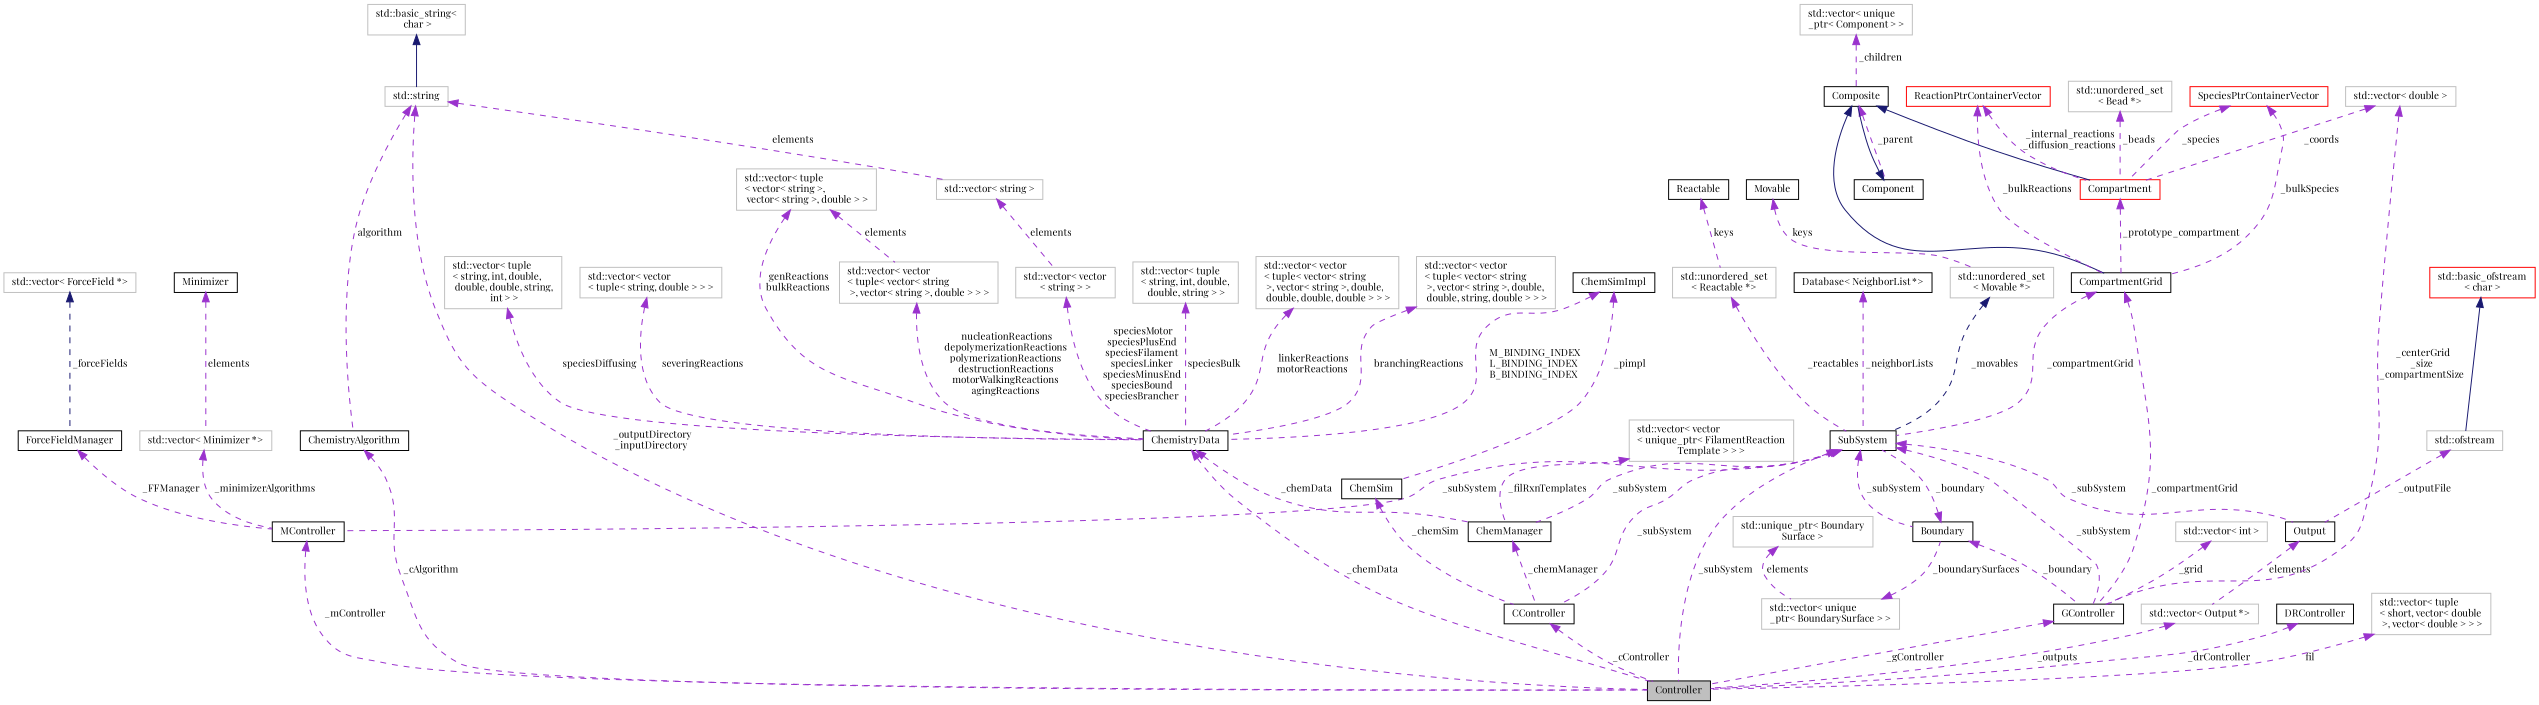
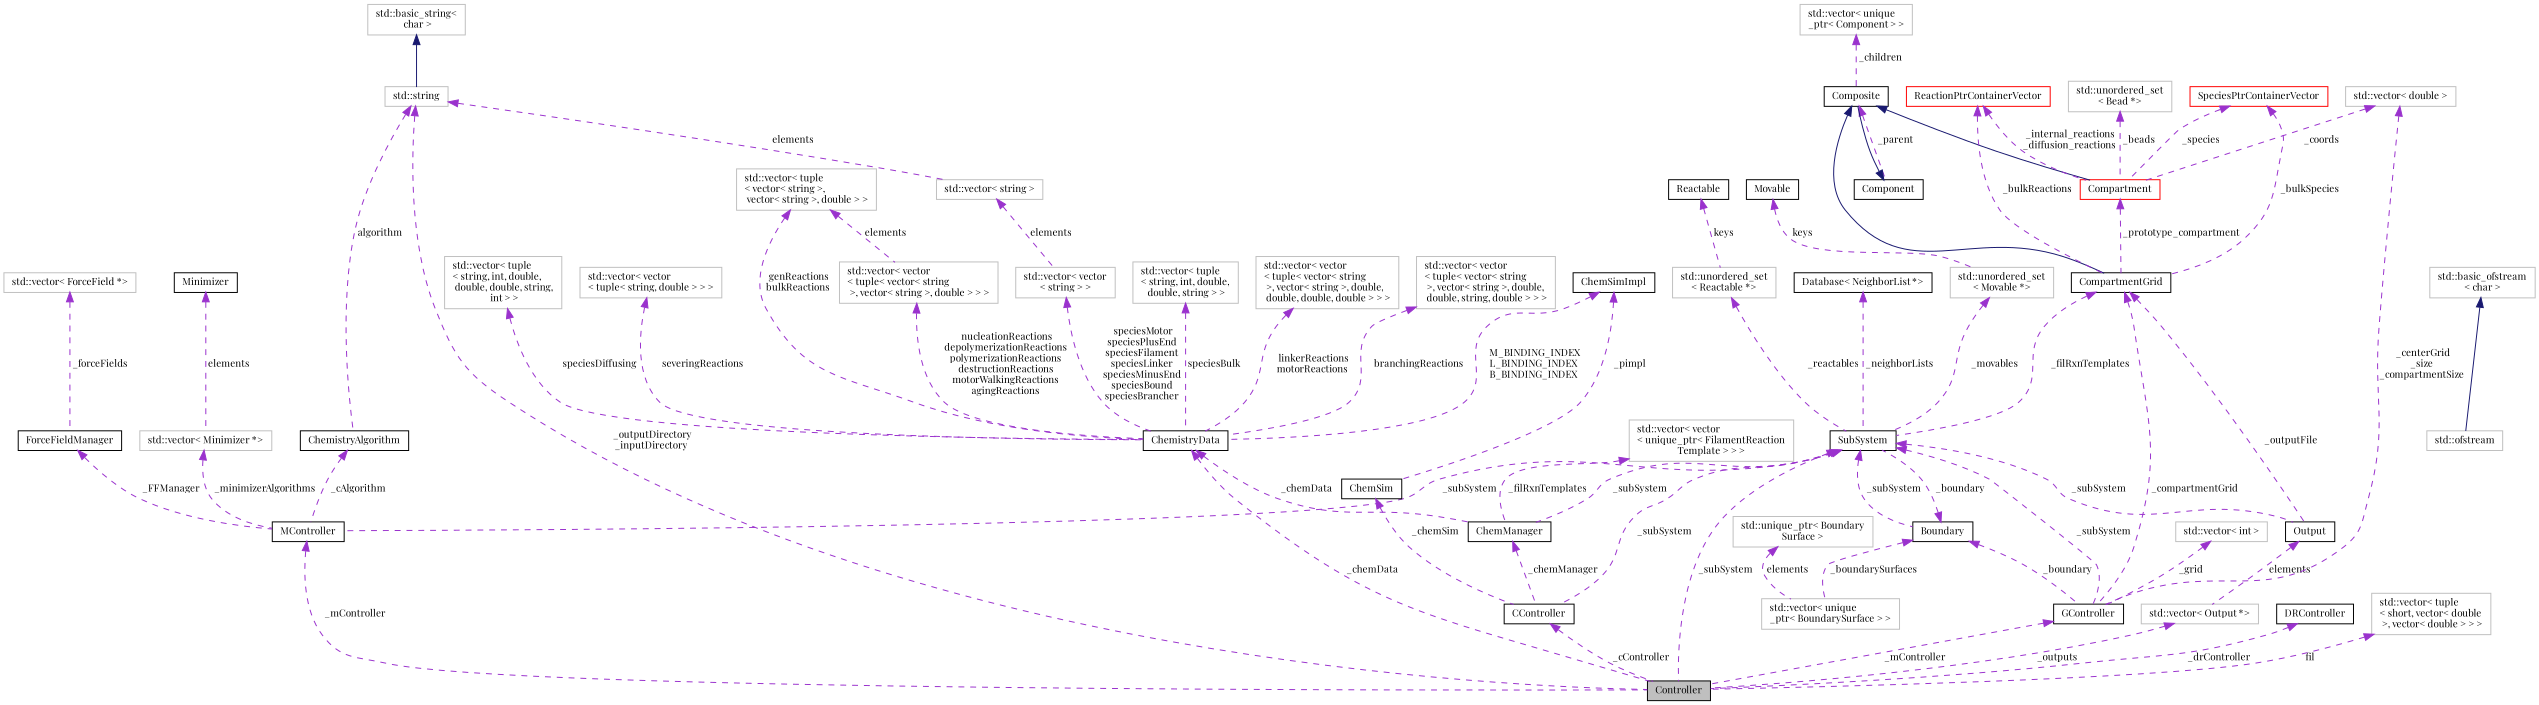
  digraph {
    fontname="Playfair Display"
    node [color=grey75 fillcolor=white fontname="Playfair Display" fontsize=10 shape=record style=filled]
    edge [color=darkorchid3 dir=back fontname="Playfair Display" fontsize=10 labelfontname=Helvetica labelfontsize=10 style=dashed]
    n1 [color=black fillcolor=grey75 fontcolor=black height=0.2 label=Controller width=0.4]
    n2 [height=0.2 label="std::vector\< Output *\>" width=0.4]
    n3 [color=black height=0.2 label=Output width=0.4]
    n4 [color=black height=0.2 label=SubSystem width=0.4]
    n5 [color=black height=0.2 label=Boundary width=0.4]
    n6 [color=black height=0.2 label=GController width=0.4]
    n7 [color=black height=0.2 label=CController width=0.4]
    n8 [color=black height=0.2 label=ChemManager width=0.4]
    n9 [color=black height=0.2 label=MController width=0.4]
    n10 [height=0.2 label="std::unordered_set\l\< Movable *\>" width=0.4]
    n11 [color=black height=0.2 label=Movable width=0.4]
    n12 [height=0.2 label="std::unordered_set\l\< Reactable *\>" width=0.4]
    n13 [color=black height=0.2 label=Reactable width=0.4]
    n14 [height=0.2 label="std::vector\< unique\l_ptr\< BoundarySurface \> \>" width=0.4]
    n15 [height=0.2 label="std::unique_ptr\< Boundary\lSurface \>" width=0.4]
    n16 [color=black height=0.2 label=CompartmentGrid width=0.4]
    n17 [color=black height=0.2 label=Composite width=0.4]
    n18 [color=black height=0.2 label=Component width=0.4]
    n19 [color=red height=0.2 label=Compartment width=0.4]
    n20 [height=0.2 label="std::vector\< unique\l_ptr\< Component \> \>" width=0.4]
    n21 [height=0.2 label="std::unordered_set\l\< Bead *\>" width=0.4]
    n22 [color=red height=0.2 label=ReactionPtrContainerVector width=0.4]
    n23 [height=0.2 label="std::vector\< double \>" width=0.4]
    n24 [color=red height=0.2 label=SpeciesPtrContainerVector width=0.4]
    n25 [color=black height=0.2 label="Database\< NeighborList *\>" width=0.4]
    n26 [height=0.2 label="std::ofstream" width=0.4]
-   n27 [color=red height=0.2 label="std::basic_ofstream\l\< char \>" width=0.4]
+   n27 [height=0.2 label="std::basic_ofstream\l\< char \>" width=0.4]
    n28 [height=0.2 label="std::vector\< int \>" width=0.4]
    n29 [color=black height=0.2 label=ChemistryData width=0.4]
    n30 [height=0.2 label="std::vector\< vector\l\< tuple\< vector\< string\l \>, vector\< string \>, double \> \> \>" width=0.4]
    n31 [height=0.2 label="std::vector\< tuple\l\< vector\< string \>,\l vector\< string \>, double \> \>" width=0.4]
    n32 [height=0.2 label="std::vector\< vector\l\< string \> \>" width=0.4]
    n33 [height=0.2 label="std::vector\< string \>" width=0.4]
    n34 [height=0.2 label="std::string" width=0.4]
    n35 [color=black height=0.2 label=ChemistryAlgorithm width=0.4]
    n36 [height=0.2 label="std::basic_string\<\l char \>" width=0.4]
    n37 [height=0.2 label="std::vector\< tuple\l\< string, int, double,\l double, string \> \>" width=0.4]
    n38 [height=0.2 label="std::vector\< vector\l\< tuple\< vector\< string\l \>, vector\< string \>, double,\l double, double, double \> \> \>" width=0.4]
    n39 [height=0.2 label="std::vector\< vector\l\< tuple\< vector\< string\l \>, vector\< string \>, double,\l double, string, double \> \> \>" width=0.4]
    n40 [height=0.2 label="std::vector\< tuple\l\< string, int, double,\l double, double, string,\l int \> \>" width=0.4]
    n41 [height=0.2 label="std::vector\< vector\l\< tuple\< string, double \> \> \>" width=0.4]
    n42 [color=black height=0.2 label=DRController width=0.4]
    n43 [height=0.2 label="std::vector\< vector\l\< unique_ptr\< FilamentReaction\lTemplate \> \> \>" width=0.4]
    n44 [color=black height=0.2 label=ChemSim width=0.4]
    n45 [color=black height=0.2 label=ChemSimImpl width=0.4]
    n46 [color=black height=0.2 label=ForceFieldManager width=0.4]
    n47 [height=0.2 label="std::vector\< ForceField *\>" width=0.4]
    n48 [height=0.2 label="std::vector\< Minimizer *\>" width=0.4]
    n49 [color=black height=0.2 label=Minimizer width=0.4]
    n50 [height=0.2 label="std::vector\< tuple\l\< short, vector\< double\l \>, vector\< double \> \> \>" width=0.4]
    n2 -> n1 [label=" _outputs"]
    n3 -> n2 [label=" elements"]
    n4 -> n1 [label=" _subSystem"]
    n4 -> n3 [label=" _subSystem"]
    n4 -> n5 [label=" _subSystem"]
    n4 -> n6 [label=" _subSystem"]
    n4 -> n7 [label=" _subSystem"]
    n4 -> n8 [label=" _subSystem"]
    n4 -> n9 [label=" _subSystem"]
    n5 -> n4 [label=" _boundary"]
    n5 -> n6 [label=" _boundary"]
-   n6 -> n1 [label=" _gController"]
+   n6 -> n1 [label=" _mController"]
    n7 -> n1 [label=" _cController"]
    n8 -> n7 [label=" _chemManager"]
    n9 -> n1 [label=" _mController"]
-   n10 -> n4 [color=midnightblue label=" _movables"]
+   n10 -> n4 [label=" _movables"]
    n11 -> n10 [label=" keys"]
    n12 -> n4 [label=" _reactables"]
    n13 -> n12 [label=" keys"]
-   n14 -> n5 [label=" _boundarySurfaces"]
+   n5 -> n14 [label=" _boundarySurfaces"]
    n15 -> n14 [label=" elements"]
-   n16 -> n4 [label=" _compartmentGrid"]
+   n16 -> n4 [label=" _filRxnTemplates"]
    n16 -> n6 [label=" _compartmentGrid"]
    n17 -> n16 [color=midnightblue style=solid]
    n17 -> n18 [label=" _parent"]
    n17 -> n19 [color=midnightblue style=solid]
    n18 -> n17 [color=midnightblue style=solid]
    n19 -> n16 [label=" _prototype_compartment"]
    n20 -> n17 [label=" _children"]
    n21 -> n19 [label=" _beads"]
    n22 -> n16 [label=" _bulkReactions"]
    n22 -> n19 [label=" _internal_reactions\n_diffusion_reactions"]
    n23 -> n6 [label=" _centerGrid\n_size\n_compartmentSize"]
    n23 -> n19 [label=" _coords"]
    n24 -> n16 [label=" _bulkSpecies"]
    n24 -> n19 [label=" _species"]
    n25 -> n4 [label=" _neighborLists"]
-   n26 -> n3 [label=" _outputFile"]
+   n16 -> n3 [label=" _outputFile"]
    n27 -> n26 [color=midnightblue style=solid]
    n28 -> n6 [label=" _grid"]
    n29 -> n1 [label=" _chemData"]
    n29 -> n8 [label=" _chemData"]
    n30 -> n29 [label=" nucleationReactions\ndepolymerizationReactions\npolymerizationReactions\ndestructionReactions\nmotorWalkingReactions\nagingReactions"]
    n31 -> n29 [label=" genReactions\nbulkReactions"]
    n31 -> n30 [label=" elements"]
    n32 -> n29 [label=" speciesMotor\nspeciesPlusEnd\nspeciesFilament\nspeciesLinker\nspeciesMinusEnd\nspeciesBound\nspeciesBrancher"]
    n33 -> n32 [label=" elements"]
    n34 -> n1 [label=" _outputDirectory\n_inputDirectory"]
    n34 -> n33 [label=" elements"]
    n34 -> n35 [label=" algorithm"]
-   n35 -> n1 [label=" _cAlgorithm"]
+   n35 -> n9 [label=" _cAlgorithm"]
    n36 -> n34 [color=midnightblue style=solid]
    n37 -> n29 [label=" speciesBulk"]
    n38 -> n29 [label=" linkerReactions\nmotorReactions"]
    n39 -> n29 [label=" branchingReactions"]
    n40 -> n29 [label=" speciesDiffusing"]
    n41 -> n29 [label=" severingReactions"]
    n42 -> n1 [label=" _drController"]
    n43 -> n8 [label=" _filRxnTemplates"]
    n44 -> n7 [label=" _chemSim"]
    n45 -> n29 [label=" M_BINDING_INDEX\nL_BINDING_INDEX\nB_BINDING_INDEX"]
    n45 -> n44 [label=" _pimpl"]
    n46 -> n9 [label=" _FFManager"]
-   n47 -> n46 [color=midnightblue label=" _forceFields"]
+   n47 -> n46 [label=" _forceFields"]
    n48 -> n9 [label=" _minimizerAlgorithms"]
    n49 -> n48 [label=" elements"]
    n50 -> n1 [label=" fil"]
  }
